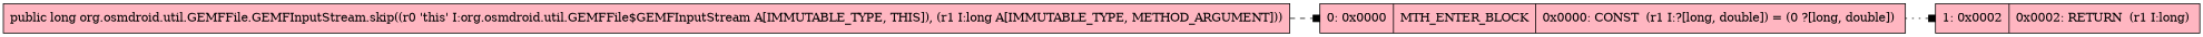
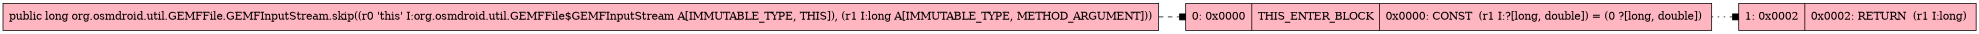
  digraph {
    rankdir=LR
    node [shape=record style=filled fillcolor=lightpink]
    edge [arrowhead=box]
-   n1 [label="{0\:\ 0x0000|MTH_ENTER_BLOCK\l|0x0000: CONST  (r1 I:?[long, double]) = (0 ?[long, double]) \l}"]
+   n1 [label="{0\:\ 0x0000|THIS_ENTER_BLOCK\l|0x0000: CONST  (r1 I:?[long, double]) = (0 ?[long, double]) \l}"]
    n2 [label="{1\:\ 0x0002|0x0002: RETURN  (r1 I:long) \l}"]
    n3 [label="{public long org.osmdroid.util.GEMFFile.GEMFInputStream.skip((r0 'this' I:org.osmdroid.util.GEMFFile$GEMFInputStream A[IMMUTABLE_TYPE, THIS]), (r1 I:long A[IMMUTABLE_TYPE, METHOD_ARGUMENT])) }"]
    n1 -> n2 [style=dotted]
    n3 -> n1 [style=dashed]
  }
